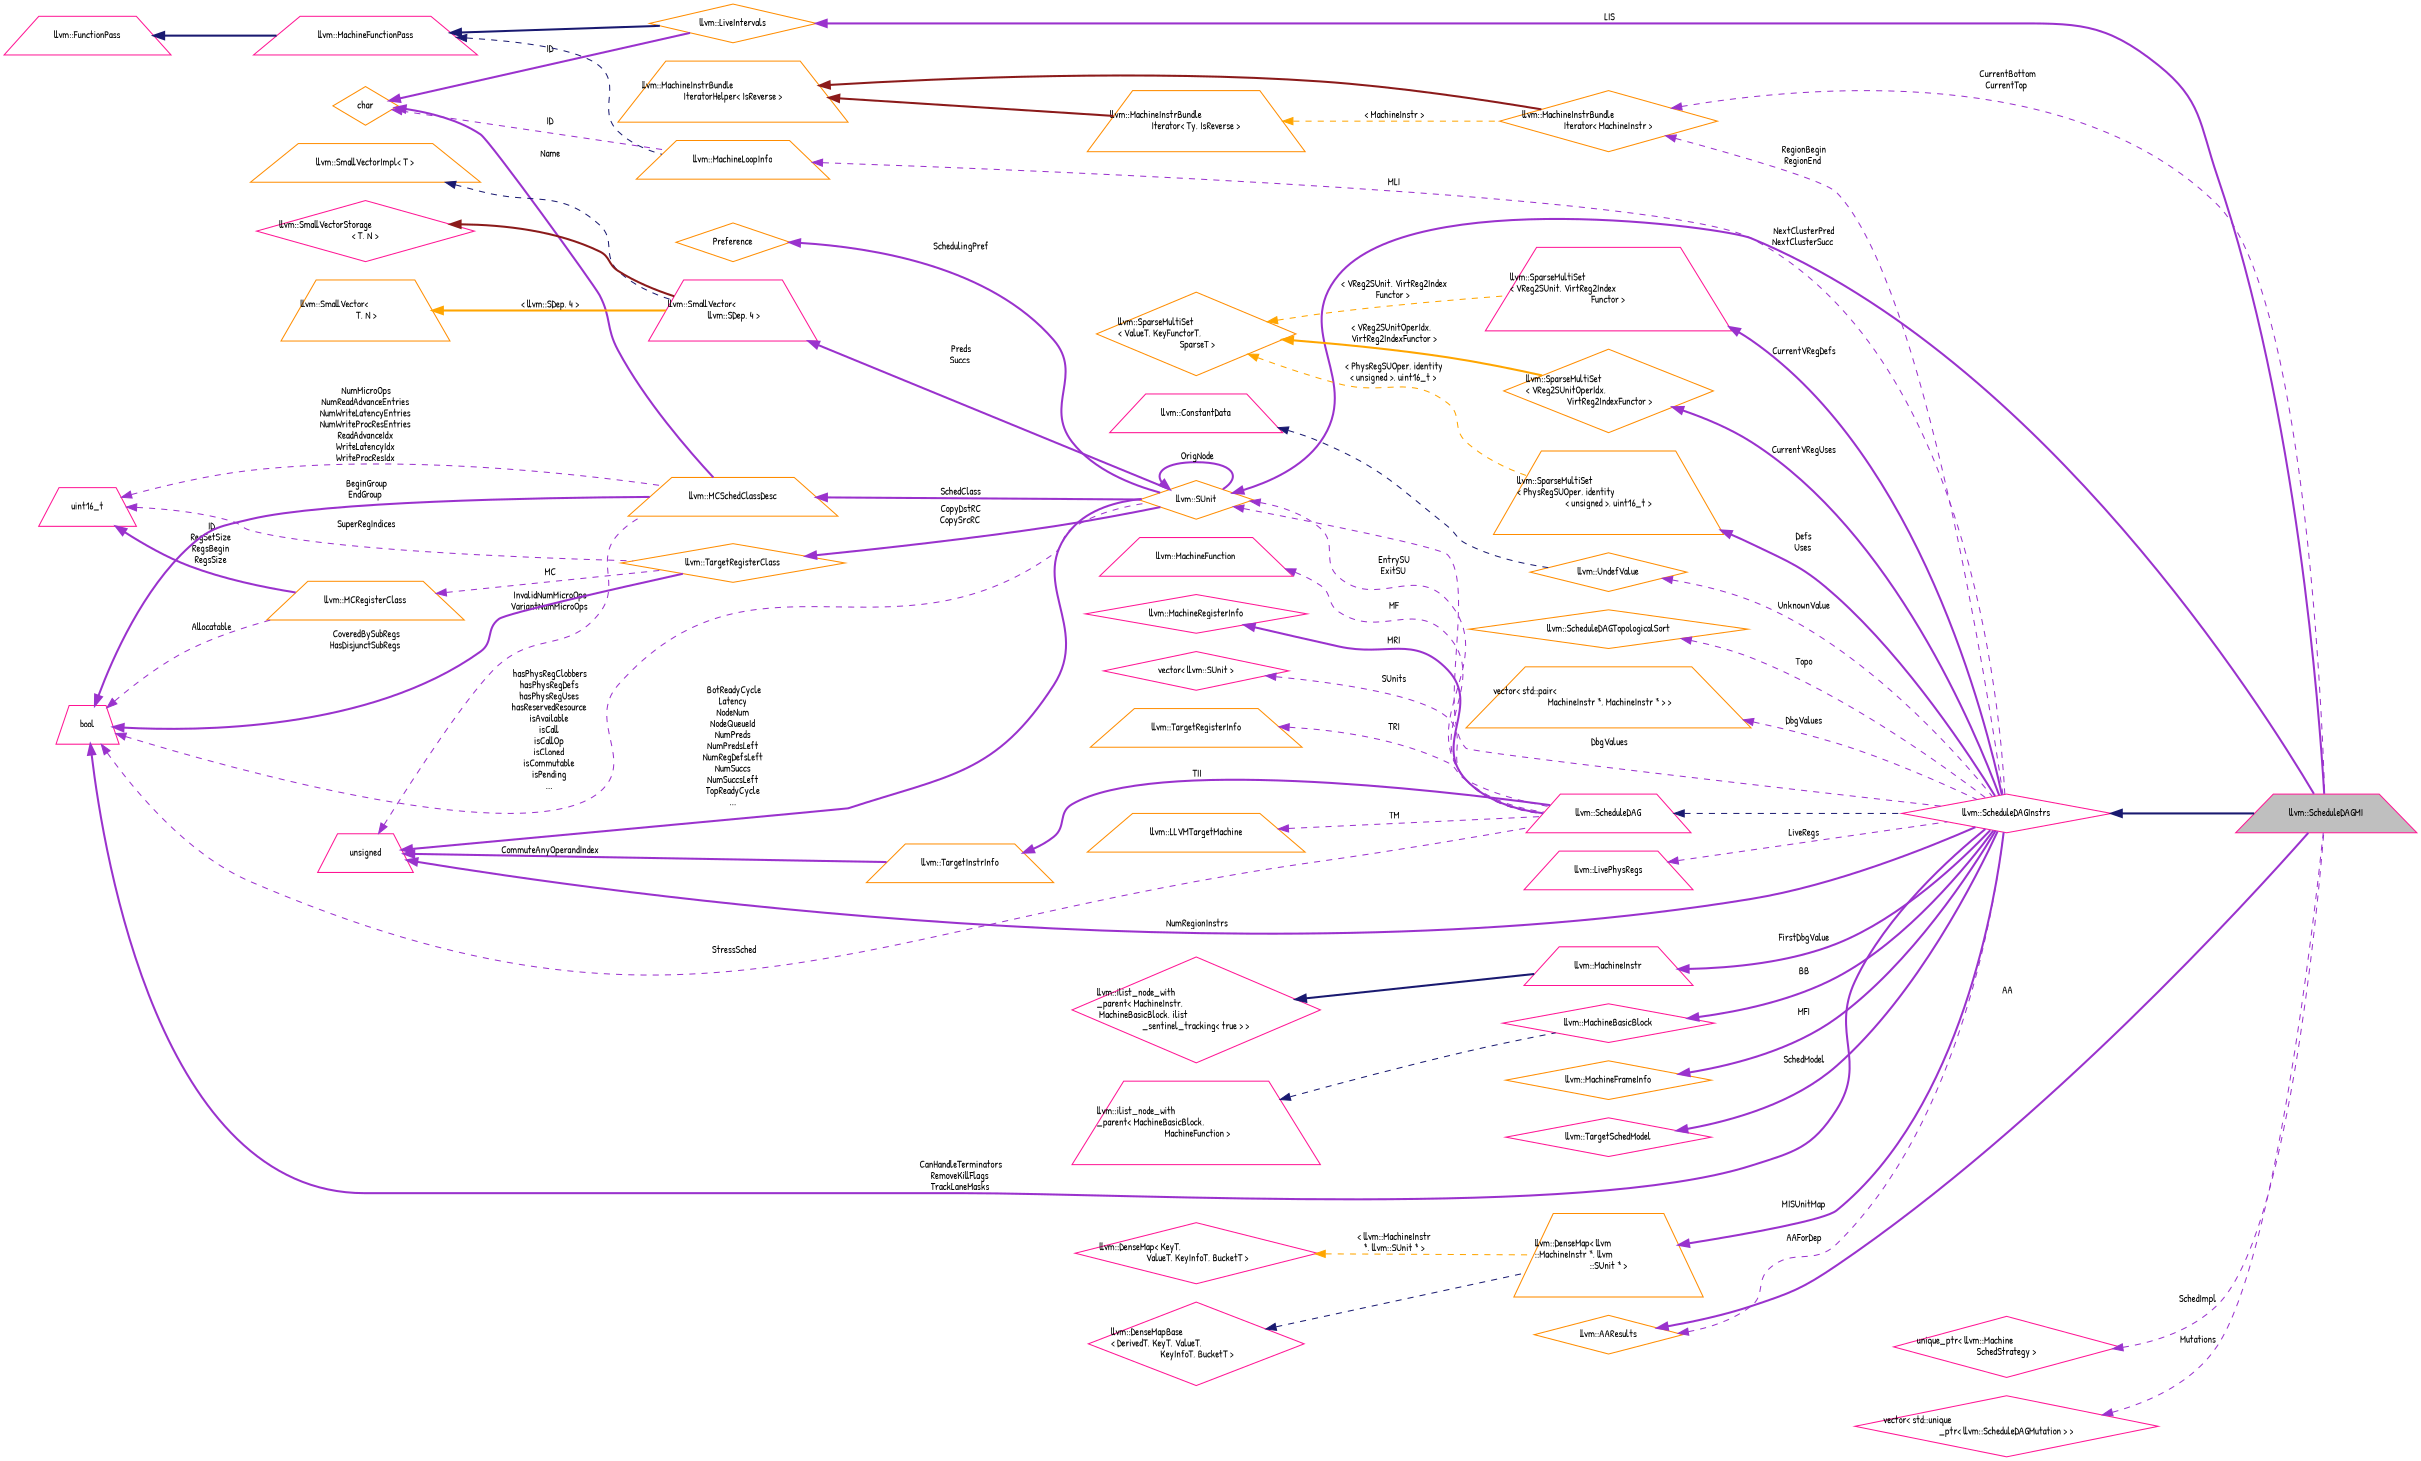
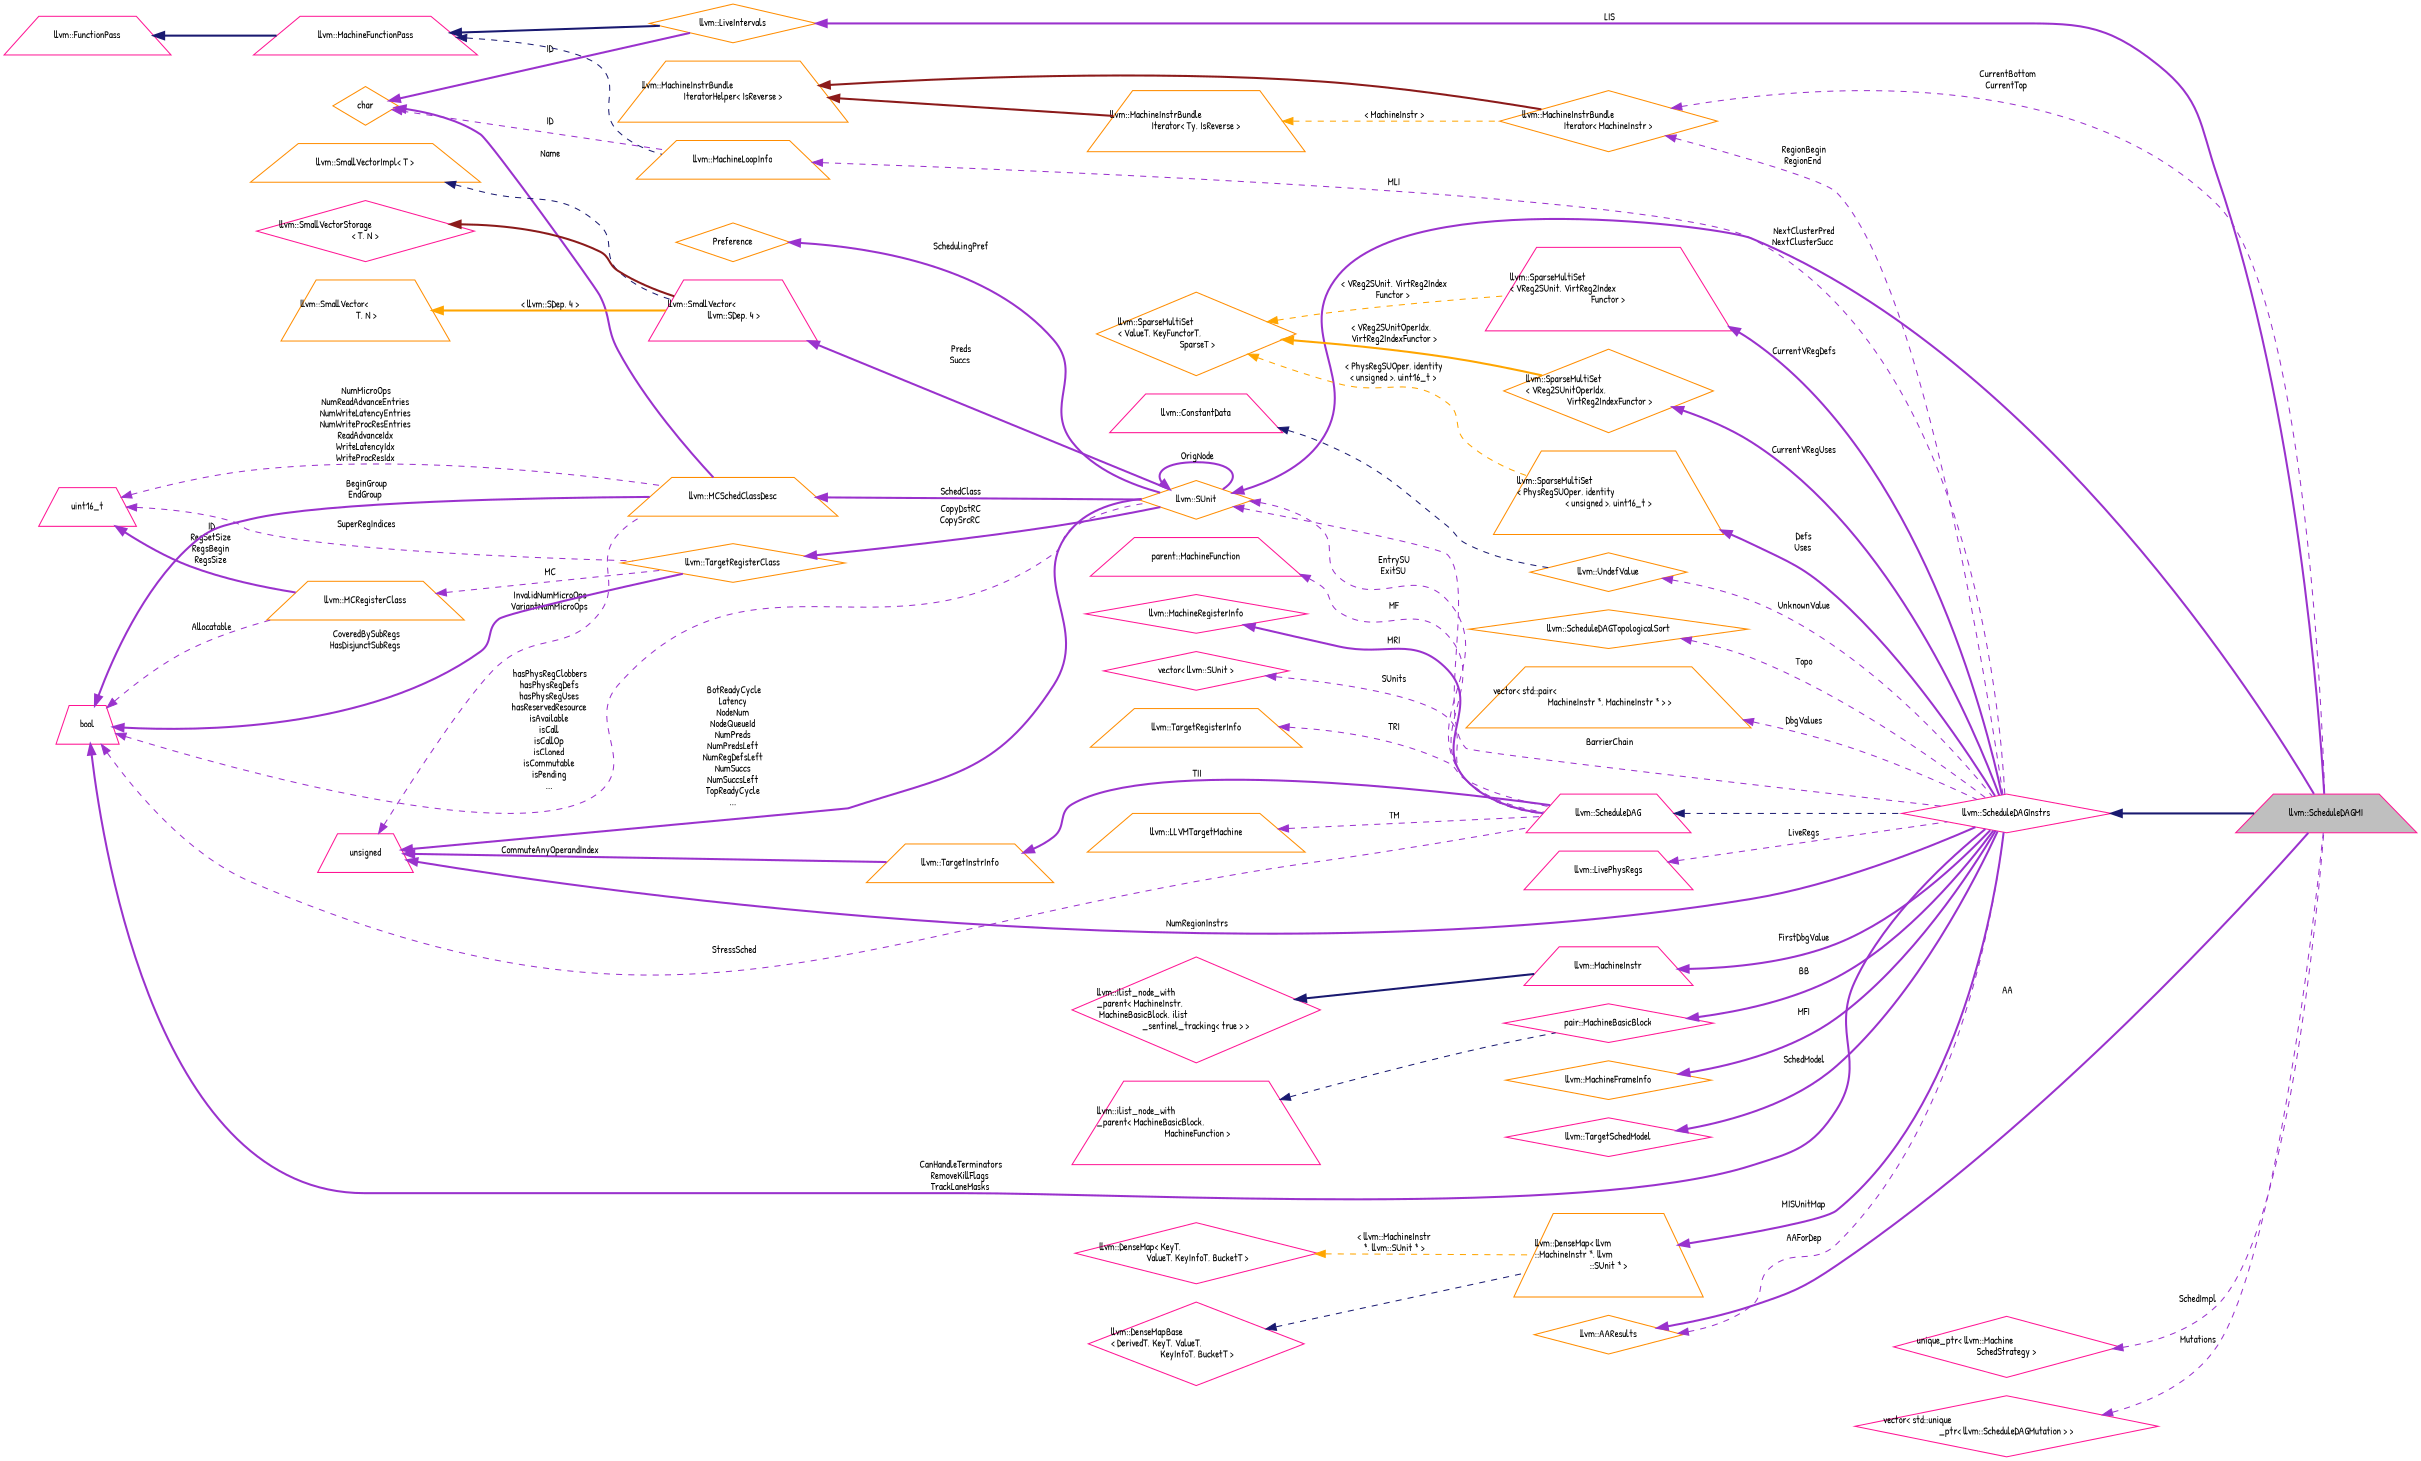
  digraph {
    fontname="Patrick Hand"
    rankdir=LR
    node [color=deeppink fontname="Patrick Hand" fontsize=10 shape=trapezium]
    edge [color=darkorchid3 dir=back fontname="Patrick Hand" fontsize=10 labelfontname=Helvetica labelfontsize=10 style=bold]
    n1 [fillcolor=grey75 fontcolor=black height=0.2 label="llvm::ScheduleDAGMI" style=filled width=0.4]
    n2 [height=0.2 label="llvm::ScheduleDAGInstrs" shape=diamond width=0.4]
    n3 [height=0.2 label="llvm::ScheduleDAG" width=0.4]
    n4 [color=darkorange height=0.2 label="llvm::LLVMTargetMachine" width=0.4]
    n5 [color=darkorange height=0.2 label="llvm::TargetInstrInfo" width=0.4]
    n6 [height=0.2 label=unsigned width=0.4]
    n7 [color=darkorange height=0.2 label="llvm::SUnit" shape=diamond width=0.4]
    n8 [color=darkorange height=0.2 label="llvm::MCSchedClassDesc" width=0.4]
    n9 [color=darkorange height=0.2 label="llvm::TargetRegisterInfo" width=0.4]
-   n10 [height=0.2 label="llvm::MachineFunction" width=0.4]
+   n10 [height=0.2 label="parent::MachineFunction" width=0.4]
    n11 [height=0.2 label="llvm::MachineRegisterInfo" shape=diamond width=0.4]
    n12 [height=0.2 label="vector\< llvm::SUnit \>" shape=diamond width=0.4]
    n13 [color=darkorange height=0.2 label=char shape=diamond width=0.4]
    n14 [color=darkorange height=0.2 label="llvm::MachineLoopInfo" width=0.4]
    n15 [color=darkorange height=0.2 label="llvm::LiveIntervals" shape=diamond width=0.4]
    n16 [height=0.2 label=uint16_t width=0.4]
    n17 [color=darkorange height=0.2 label="llvm::TargetRegisterClass" shape=diamond width=0.4]
    n18 [color=darkorange height=0.2 label="llvm::MCRegisterClass" width=0.4]
    n19 [height=0.2 label=bool width=0.4]
    n20 [height=0.2 label="llvm::SmallVector\<\l llvm::SDep, 4 \>" width=0.4]
    n21 [color=darkorange height=0.2 label="llvm::SmallVectorImpl\< T \>" width=0.4]
    n22 [height=0.2 label="llvm::SmallVectorStorage\l\< T, N \>" shape=diamond width=0.4]
    n23 [color=darkorange height=0.2 label="llvm::SmallVector\<\l T, N \>" width=0.4]
    n24 [color=darkorange height=0.2 label=Preference shape=diamond width=0.4]
    n25 [height=0.2 label="llvm::MachineFunctionPass" width=0.4]
    n26 [height=0.2 label="llvm::FunctionPass" width=0.4]
    n27 [color=darkorange height=0.2 label="llvm::MachineFrameInfo" shape=diamond width=0.4]
    n28 [height=0.2 label="llvm::TargetSchedModel" shape=diamond width=0.4]
-   n29 [height=0.2 label="llvm::MachineBasicBlock" shape=diamond width=0.4]
+   n29 [height=0.2 label="pair::MachineBasicBlock" shape=diamond width=0.4]
    n30 [height=0.2 label="llvm::ilist_node_with\l_parent\< MachineBasicBlock,\l MachineFunction \>" width=0.4]
    n31 [color=darkorange height=0.2 label="llvm::MachineInstrBundle\lIterator\< MachineInstr \>" shape=diamond width=0.4]
    n32 [color=darkorange height=0.2 label="llvm::MachineInstrBundle\lIteratorHelper\< IsReverse \>" width=0.4]
    n33 [color=darkorange height=0.2 label="llvm::MachineInstrBundle\lIterator\< Ty, IsReverse \>" width=0.4]
    n34 [color=darkorange height=0.2 label="llvm::DenseMap\< llvm\l::MachineInstr *, llvm\l::SUnit * \>" width=0.4]
    n35 [height=0.2 label="llvm::DenseMapBase\l\< DerivedT, KeyT, ValueT,\l KeyInfoT, BucketT \>" shape=diamond width=0.4]
    n36 [height=0.2 label="llvm::DenseMap\< KeyT,\l ValueT, KeyInfoT, BucketT \>" shape=diamond width=0.4]
    n37 [color=darkorange height=0.2 label="llvm::SparseMultiSet\l\< PhysRegSUOper, identity\l\< unsigned \>, uint16_t \>" width=0.4]
    n38 [color=darkorange height=0.2 label="llvm::SparseMultiSet\l\< ValueT, KeyFunctorT,\l SparseT \>" shape=diamond width=0.4]
    n39 [height=0.2 label="llvm::SparseMultiSet\l\< VReg2SUnit, VirtReg2Index\lFunctor \>" width=0.4]
    n40 [color=darkorange height=0.2 label="llvm::SparseMultiSet\l\< VReg2SUnitOperIdx,\l VirtReg2IndexFunctor \>" shape=diamond width=0.4]
    n41 [color=darkorange height=0.2 label="llvm::AAResults" shape=diamond width=0.4]
    n42 [color=darkorange height=0.2 label="llvm::UndefValue" shape=diamond width=0.4]
    n43 [height=0.2 label="llvm::ConstantData" width=0.4]
    n44 [color=darkorange height=0.2 label="llvm::ScheduleDAGTopologicalSort" shape=diamond width=0.4]
    n45 [color=darkorange height=0.2 label="vector\< std::pair\<\l MachineInstr *, MachineInstr * \> \>" width=0.4]
    n46 [height=0.2 label="llvm::MachineInstr" width=0.4]
    n47 [height=0.2 label="llvm::ilist_node_with\l_parent\< MachineInstr,\l MachineBasicBlock, ilist\l_sentinel_tracking\< true \> \>" shape=diamond width=0.4]
    n48 [height=0.2 label="llvm::LivePhysRegs" width=0.4]
    n49 [height=0.2 label="unique_ptr\< llvm::Machine\lSchedStrategy \>" shape=diamond width=0.4]
    n50 [height=0.2 label="vector\< std::unique\l_ptr\< llvm::ScheduleDAGMutation \> \>" shape=diamond width=0.4]
    n2 -> n1 [color=midnightblue]
    n3 -> n2 [color=midnightblue style=dashed]
    n4 -> n3 [label=" TM" style=dashed]
    n5 -> n3 [label=" TII"]
    n6 -> n2 [label=" NumRegionInstrs"]
    n6 -> n5 [label=" CommuteAnyOperandIndex"]
    n6 -> n7 [label=" BotReadyCycle\nLatency\nNodeNum\nNodeQueueId\nNumPreds\nNumPredsLeft\nNumRegDefsLeft\nNumSuccs\nNumSuccsLeft\nTopReadyCycle\n..."]
    n6 -> n8 [label=" InvalidNumMicroOps\nVariantNumMicroOps" style=dashed]
    n7 -> n1 [label=" NextClusterPred\nNextClusterSucc"]
-   n7 -> n2 [label=" DbgValues" style=dashed]
+   n7 -> n2 [label=" BarrierChain" style=dashed]
    n7 -> n3 [label=" EntrySU\nExitSU" style=dashed]
    n7 -> n7 [label=" OrigNode"]
    n8 -> n7 [label=" SchedClass"]
    n9 -> n3 [label=" TRI" style=dashed]
    n10 -> n3 [label=" MF" style=dashed]
    n11 -> n3 [label=" MRI"]
    n12 -> n3 [label=" SUnits" style=dashed]
    n13 -> n8 [label=" Name"]
    n13 -> n14 [label=" ID" style=dashed]
    n13 -> n15 [label=" ID"]
    n14 -> n2 [label=" MLI" style=dashed]
    n15 -> n1 [label=" LIS"]
    n16 -> n8 [label=" NumMicroOps\nNumReadAdvanceEntries\nNumWriteLatencyEntries\nNumWriteProcResEntries\nReadAdvanceIdx\nWriteLatencyIdx\nWriteProcResIdx" style=dashed]
    n16 -> n17 [label=" SuperRegIndices" style=dashed]
    n16 -> n18 [label=" ID\nRegSetSize\nRegsBegin\nRegsSize"]
    n17 -> n7 [label=" CopyDstRC\nCopySrcRC"]
    n18 -> n17 [label=" MC" style=dashed]
    n19 -> n2 [label=" CanHandleTerminators\nRemoveKillFlags\nTrackLaneMasks"]
    n19 -> n3 [label=" StressSched" style=dashed]
    n19 -> n7 [label=" hasPhysRegClobbers\nhasPhysRegDefs\nhasPhysRegUses\nhasReservedResource\nisAvailable\nisCall\nisCallOp\nisCloned\nisCommutable\nisPending\n..." style=dashed]
    n19 -> n8 [label=" BeginGroup\nEndGroup"]
    n19 -> n17 [label=" CoveredBySubRegs\nHasDisjunctSubRegs"]
    n19 -> n18 [label=" Allocatable" style=dashed]
    n20 -> n7 [label=" Preds\nSuccs"]
    n21 -> n20 [color=midnightblue style=dashed]
    n22 -> n20 [color=firebrick4]
    n23 -> n20 [color=orange label=" \< llvm::SDep, 4 \>"]
    n24 -> n7 [label=" SchedulingPref"]
    n25 -> n14 [color=midnightblue style=dashed]
    n25 -> n15 [color=midnightblue]
    n26 -> n25 [color=midnightblue]
    n27 -> n2 [label=" MFI"]
    n28 -> n2 [label=" SchedModel"]
    n29 -> n2 [label=" BB"]
    n30 -> n29 [color=midnightblue style=dashed]
    n31 -> n1 [label=" CurrentBottom\nCurrentTop" style=dashed]
    n31 -> n2 [label=" RegionBegin\nRegionEnd" style=dashed]
    n32 -> n31 [color=firebrick4]
    n32 -> n33 [color=firebrick4]
    n33 -> n31 [color=orange label=" \< MachineInstr \>" style=dashed]
    n34 -> n2 [label=" MISUnitMap"]
    n35 -> n34 [color=midnightblue style=dashed]
    n36 -> n34 [color=orange label=" \< llvm::MachineInstr\l *, llvm::SUnit * \>" style=dashed]
    n37 -> n2 [label=" Defs\nUses"]
    n38 -> n37 [color=orange label=" \< PhysRegSUOper, identity\l\< unsigned \>, uint16_t \>" style=dashed]
    n38 -> n39 [color=orange label=" \< VReg2SUnit, VirtReg2Index\lFunctor \>" style=dashed]
    n38 -> n40 [color=orange label=" \< VReg2SUnitOperIdx,\l VirtReg2IndexFunctor \>"]
    n39 -> n2 [label=" CurrentVRegDefs"]
    n40 -> n2 [label=" CurrentVRegUses"]
    n41 -> n1 [label=" AA"]
    n41 -> n2 [label=" AAForDep" style=dashed]
    n42 -> n2 [label=" UnknownValue" style=dashed]
    n43 -> n42 [color=midnightblue style=dashed]
    n44 -> n2 [label=" Topo" style=dashed]
    n45 -> n2 [label=" DbgValues" style=dashed]
    n46 -> n2 [label=" FirstDbgValue"]
    n47 -> n46 [color=midnightblue]
    n48 -> n2 [label=" LiveRegs" style=dashed]
    n49 -> n1 [label=" SchedImpl" style=dashed]
    n50 -> n1 [label=" Mutations" style=dashed]
  }
